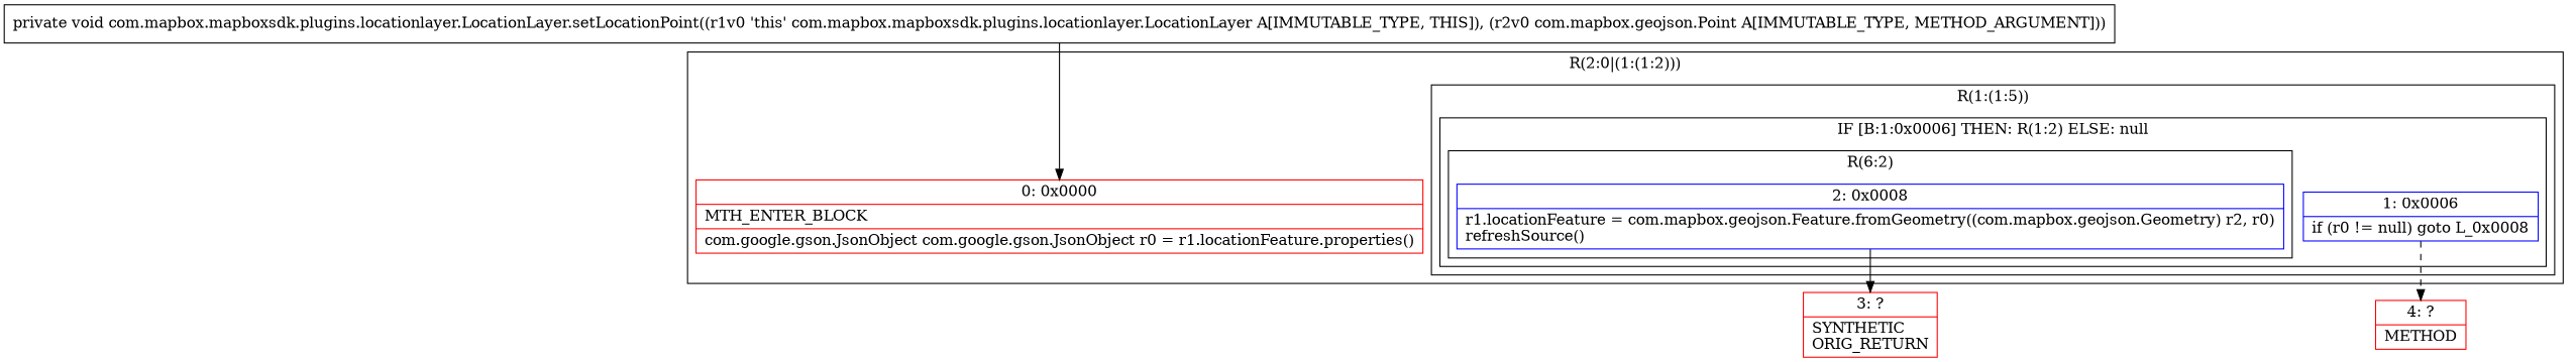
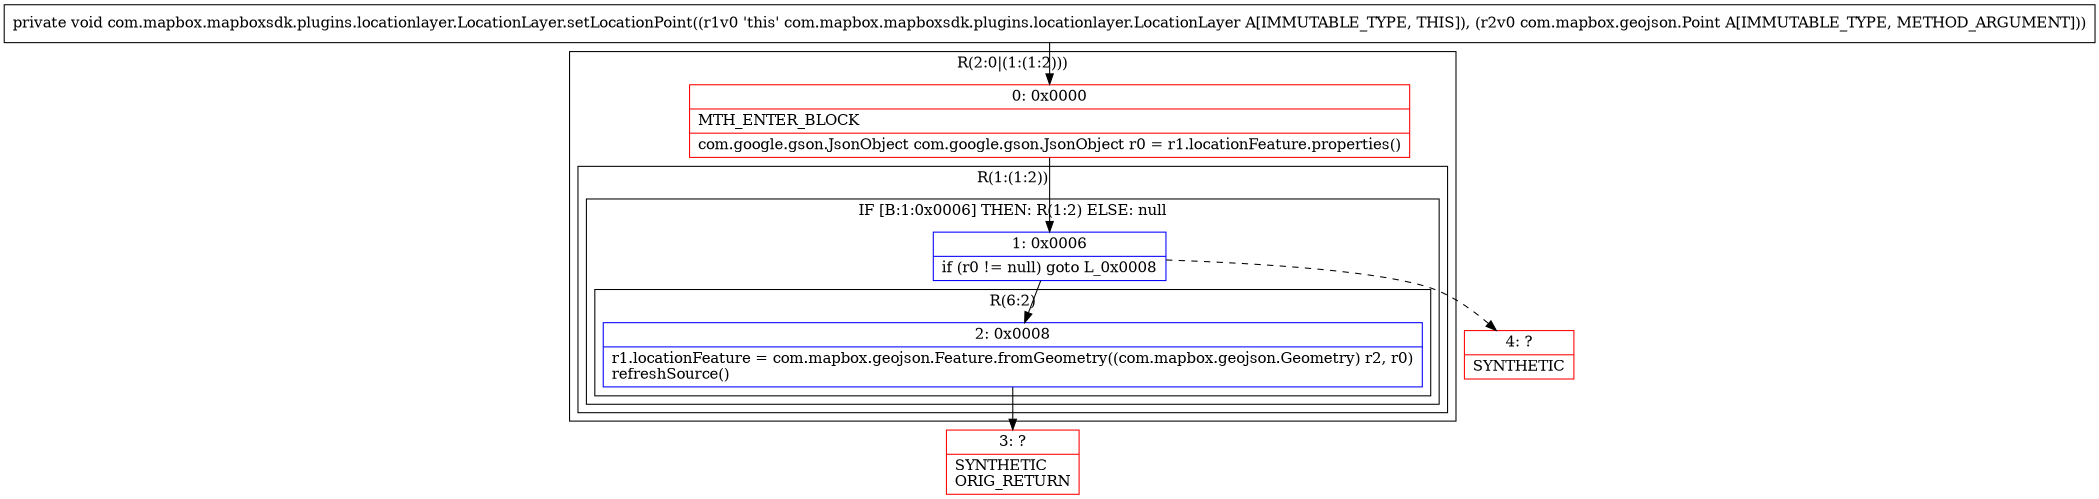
  digraph {
    node [color=red shape=record]
    n1 [color=blue label="{2\:\ 0x0008|r1.locationFeature = com.mapbox.geojson.Feature.fromGeometry((com.mapbox.geojson.Geometry) r2, r0)\lrefreshSource()\l}"]
    n2 [color=blue label="{1\:\ 0x0006|if (r0 != null) goto L_0x0008\l}"]
    n3 [label="{0\:\ 0x0000|MTH_ENTER_BLOCK\l|com.google.gson.JsonObject com.google.gson.JsonObject r0 = r1.locationFeature.properties()\l}"]
    n4 [label="{3\:\ ?|SYNTHETIC\lORIG_RETURN\l}"]
-   n5 [label="{4\:\ ?|METHOD\l}"]
+   n5 [label="{4\:\ ?|SYNTHETIC\l}"]
    n6 [label="{private void com.mapbox.mapboxsdk.plugins.locationlayer.LocationLayer.setLocationPoint((r1v0 'this' com.mapbox.mapboxsdk.plugins.locationlayer.LocationLayer A[IMMUTABLE_TYPE, THIS]), (r2v0 com.mapbox.geojson.Point A[IMMUTABLE_TYPE, METHOD_ARGUMENT])) }" color=""]
    subgraph cluster_1 {
      label="R(2:0|(1:(1:2)))"
      n3
      subgraph cluster_2 {
-       label="R(1:(1:5))"
+       label="R(1:(1:2))"
        subgraph cluster_3 {
          label="IF [B:1:0x0006] THEN: R(1:2) ELSE: null"
          n2
          subgraph cluster_4 {
            label="R(6:2)"
            n1
          }
        }
      }
    }
    n1 -> n4
+   n2 -> n1
    n2 -> n5 [style=dashed]
+   n3 -> n2
    n6 -> n3
  }
